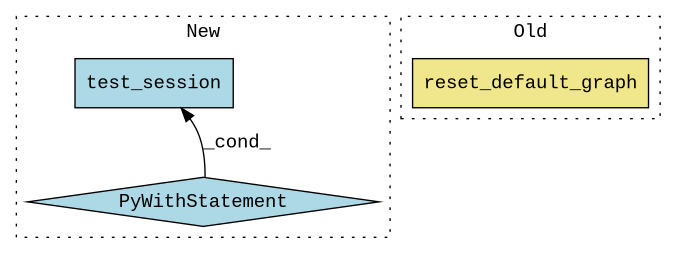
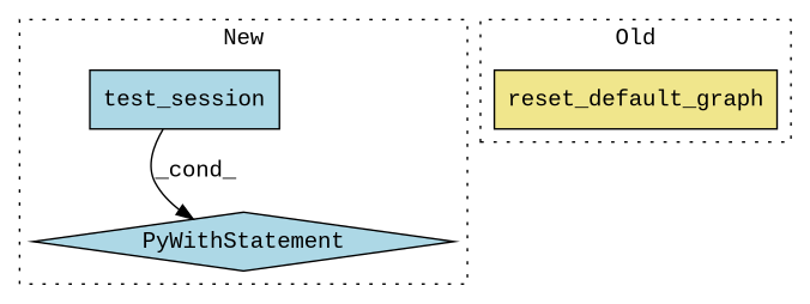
  digraph {
    fontname="Liberation Mono"
    node [a=32 shape=box style=filled fillcolor=lightblue fontname="Liberation Mono"]
    n1 [l=14 label=test_session s=629]
    n2 [a=104 l="10,2" label=PyWithStatement s="614,643" shape=diamond]
    n3 [l=21 label=reset_default_graph s=625 fillcolor=khaki]
    subgraph cluster_1 {
      label=New
      style=dotted
      n1
      n2
    }
    subgraph cluster_2 {
      label=Old
      style=dotted
      n3
    }
-   n2 -> n1 [label=_cond_ fontname="Liberation Mono"]
+   n1 -> n2 [label=_cond_ fontname="Liberation Mono"]
  }
